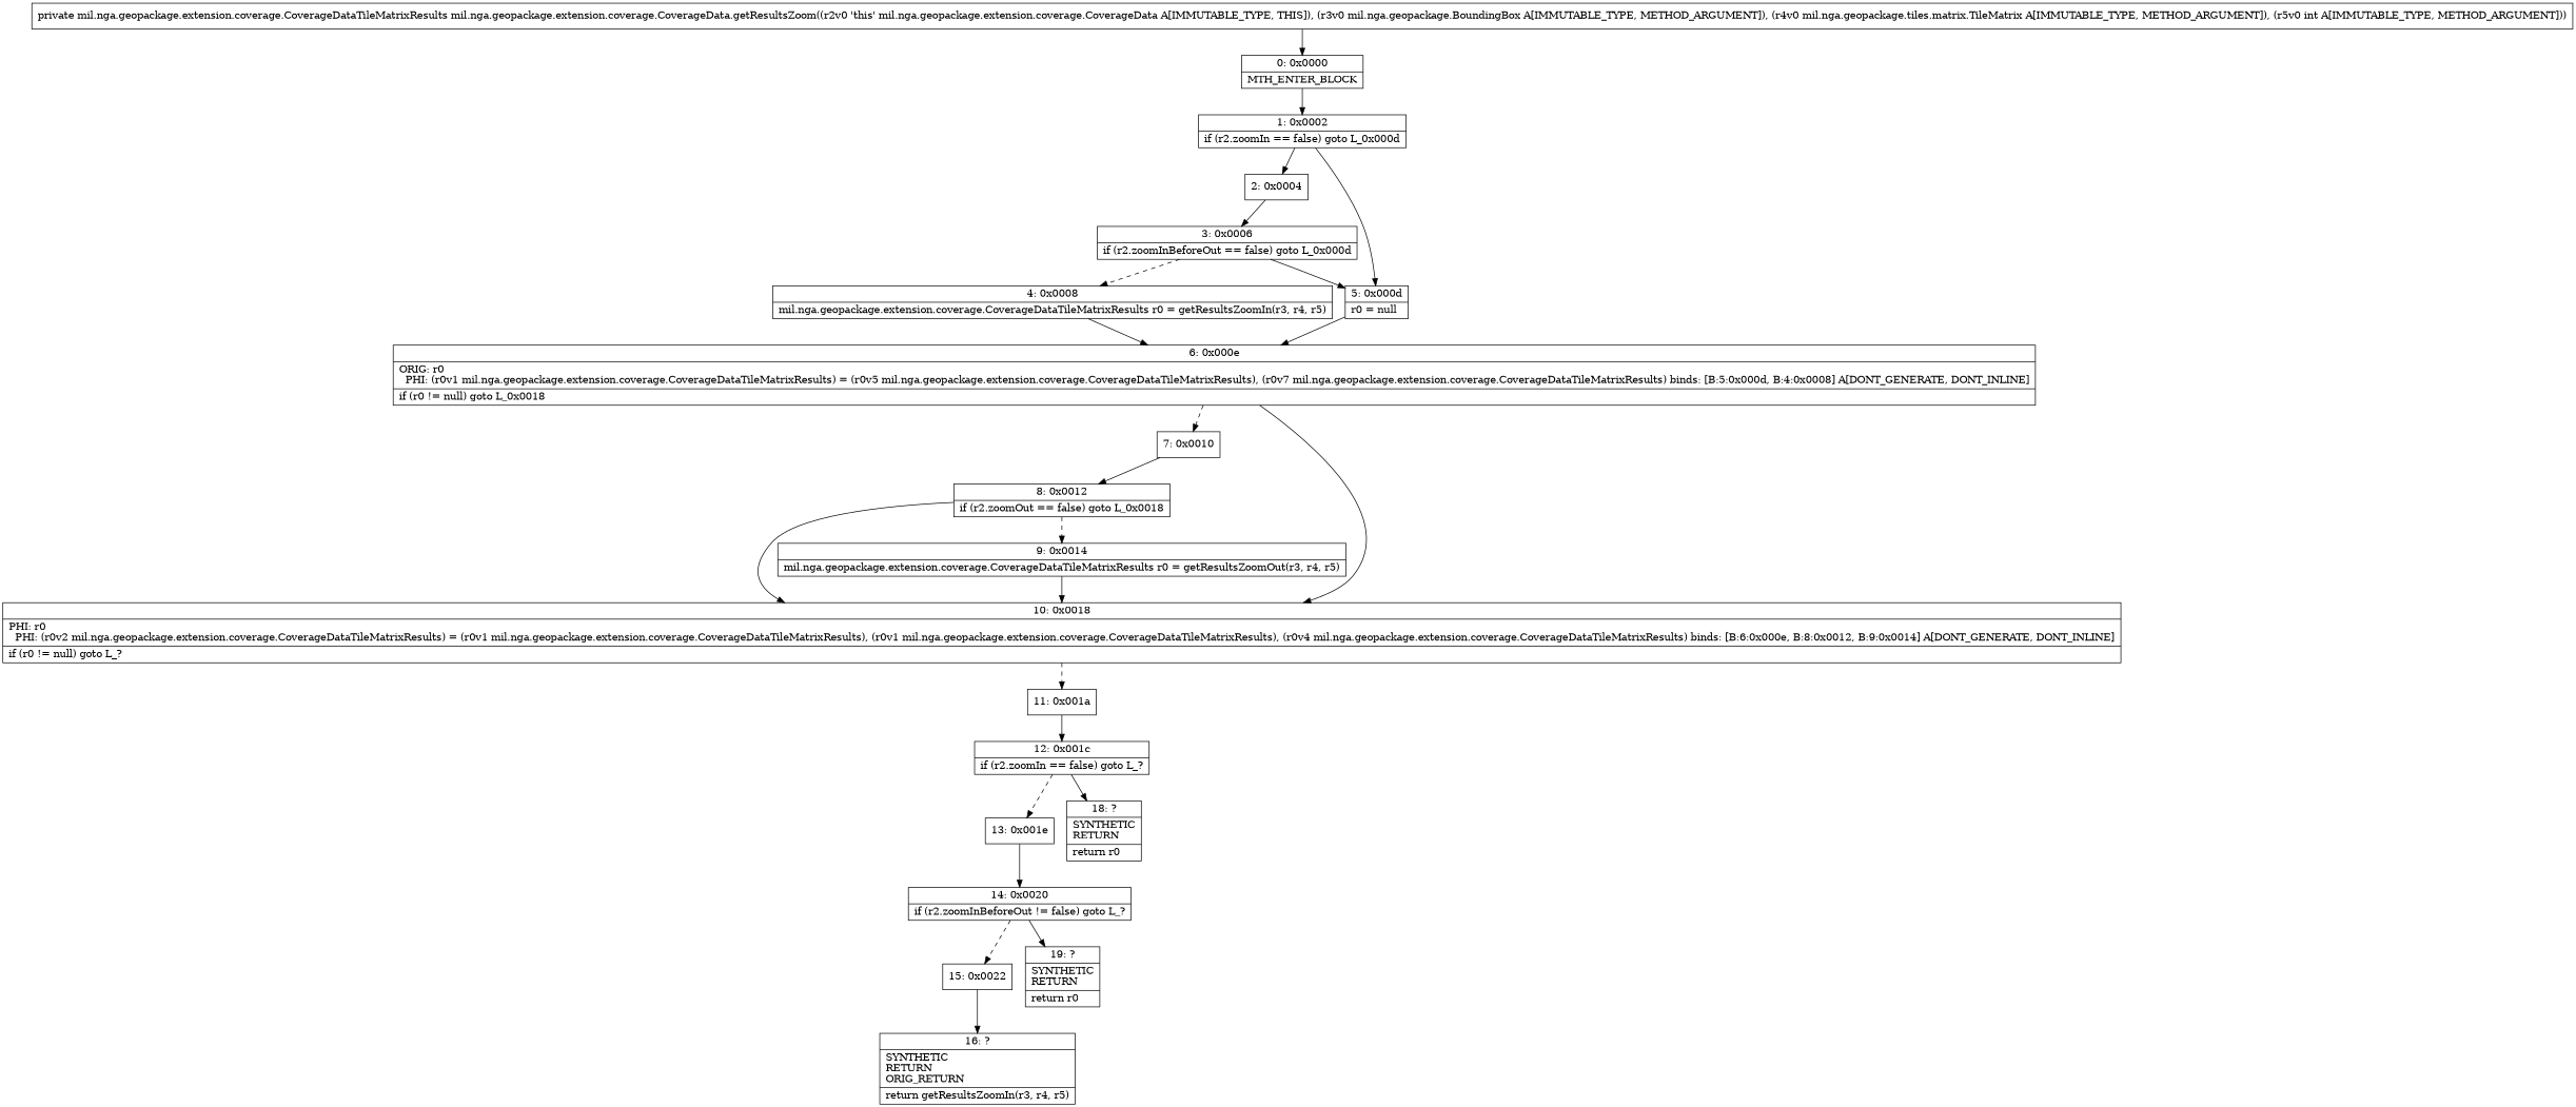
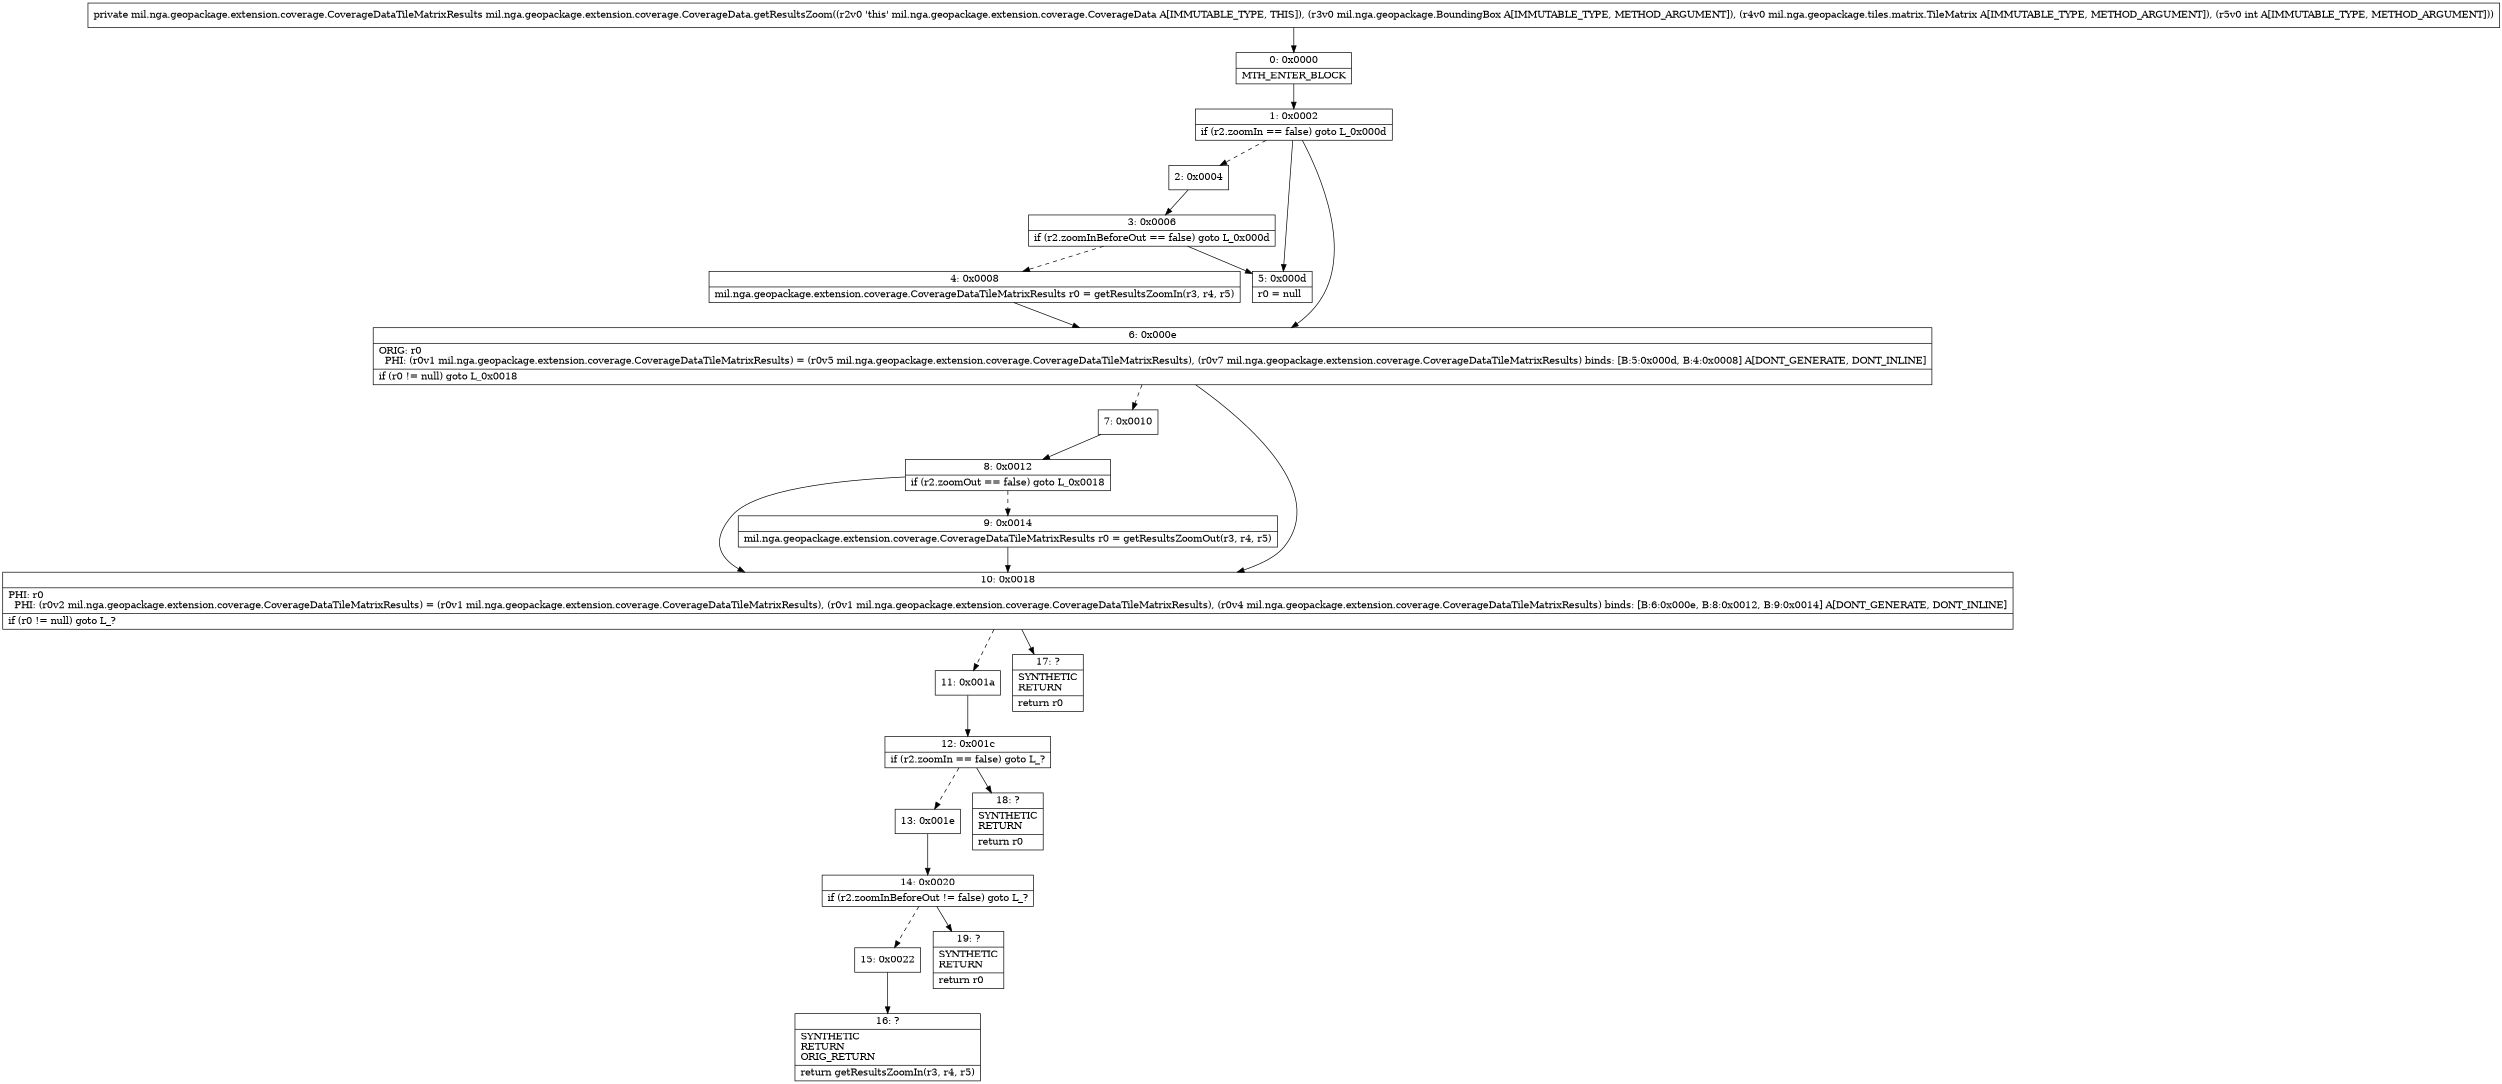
  digraph {
    node [shape=record]
    n1 [label="{0\:\ 0x0000|MTH_ENTER_BLOCK\l}"]
    n2 [label="{1\:\ 0x0002|if (r2.zoomIn == false) goto L_0x000d\l}"]
    n3 [label="{2\:\ 0x0004}"]
    n4 [label="{5\:\ 0x000d|r0 = null\l}"]
    n5 [label="{3\:\ 0x0006|if (r2.zoomInBeforeOut == false) goto L_0x000d\l}"]
    n6 [label="{6\:\ 0x000e|ORIG: r0 \l  PHI: (r0v1 mil.nga.geopackage.extension.coverage.CoverageDataTileMatrixResults) = (r0v5 mil.nga.geopackage.extension.coverage.CoverageDataTileMatrixResults), (r0v7 mil.nga.geopackage.extension.coverage.CoverageDataTileMatrixResults) binds: [B:5:0x000d, B:4:0x0008] A[DONT_GENERATE, DONT_INLINE]\l|if (r0 != null) goto L_0x0018\l}"]
    n7 [label="{4\:\ 0x0008|mil.nga.geopackage.extension.coverage.CoverageDataTileMatrixResults r0 = getResultsZoomIn(r3, r4, r5)\l}"]
    n8 [label="{7\:\ 0x0010}"]
    n9 [label="{10\:\ 0x0018|PHI: r0 \l  PHI: (r0v2 mil.nga.geopackage.extension.coverage.CoverageDataTileMatrixResults) = (r0v1 mil.nga.geopackage.extension.coverage.CoverageDataTileMatrixResults), (r0v1 mil.nga.geopackage.extension.coverage.CoverageDataTileMatrixResults), (r0v4 mil.nga.geopackage.extension.coverage.CoverageDataTileMatrixResults) binds: [B:6:0x000e, B:8:0x0012, B:9:0x0014] A[DONT_GENERATE, DONT_INLINE]\l|if (r0 != null) goto L_?\l}"]
    n10 [label="{8\:\ 0x0012|if (r2.zoomOut == false) goto L_0x0018\l}"]
    n11 [label="{11\:\ 0x001a}"]
+   n12 [label="{17\:\ ?|SYNTHETIC\lRETURN\l|return r0\l}"]
    n13 [label="{9\:\ 0x0014|mil.nga.geopackage.extension.coverage.CoverageDataTileMatrixResults r0 = getResultsZoomOut(r3, r4, r5)\l}"]
    n14 [label="{12\:\ 0x001c|if (r2.zoomIn == false) goto L_?\l}"]
    n15 [label="{13\:\ 0x001e}"]
    n16 [label="{18\:\ ?|SYNTHETIC\lRETURN\l|return r0\l}"]
    n17 [label="{14\:\ 0x0020|if (r2.zoomInBeforeOut != false) goto L_?\l}"]
    n18 [label="{15\:\ 0x0022}"]
    n19 [label="{19\:\ ?|SYNTHETIC\lRETURN\l|return r0\l}"]
    n20 [label="{16\:\ ?|SYNTHETIC\lRETURN\lORIG_RETURN\l|return getResultsZoomIn(r3, r4, r5)\l}"]
    n21 [label="{private mil.nga.geopackage.extension.coverage.CoverageDataTileMatrixResults mil.nga.geopackage.extension.coverage.CoverageData.getResultsZoom((r2v0 'this' mil.nga.geopackage.extension.coverage.CoverageData A[IMMUTABLE_TYPE, THIS]), (r3v0 mil.nga.geopackage.BoundingBox A[IMMUTABLE_TYPE, METHOD_ARGUMENT]), (r4v0 mil.nga.geopackage.tiles.matrix.TileMatrix A[IMMUTABLE_TYPE, METHOD_ARGUMENT]), (r5v0 int A[IMMUTABLE_TYPE, METHOD_ARGUMENT])) }"]
    n1 -> n2
-   n2 -> n3 [style=solid]
+   n2 -> n3 [style=dashed]
    n2 -> n4
    n3 -> n5
-   n4 -> n6
+   n2 -> n6
    n5 -> n4
    n5 -> n7 [style=dashed]
    n6 -> n8 [style=dashed]
    n6 -> n9
    n7 -> n6
    n8 -> n10
    n9 -> n11 [style=dashed]
+   n9 -> n12
    n10 -> n9
    n10 -> n13 [style=dashed]
    n11 -> n14
    n13 -> n9
    n14 -> n15 [style=dashed]
    n14 -> n16
    n15 -> n17
    n17 -> n18 [style=dashed]
    n17 -> n19
    n18 -> n20
    n21 -> n1
  }
